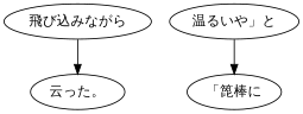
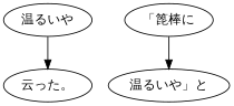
  digraph {
-   n1 [label="飛び込みながら"]
+   n1 [label="温るいや"]
    n2 [label="云った。"]
    n3 [label="「箆棒に"]
    n4 [label="温るいや」と"]
    n1 -> n2
-   n4 -> n3
+   n3 -> n4
  }
